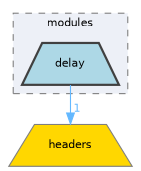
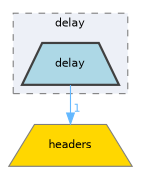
  digraph {
    compound=true
    node [fontname=Helvetica fontsize=10 shape=trapezium]
    n1 [color=grey25 fillcolor=lightblue height=0.2 label=delay style="filled,bold" width=0.4]
    n2 [color=grey50 fillcolor=gold height=0.2 label=headers style=filled width=0.4]
    subgraph cluster_1 {
      bgcolor="#edf0f7"
      fontname=Helvetica
      fontsize=10
-     label=modules
+     label=delay
      pencolor=grey50
      style="filled,dashed"
      n1
    }
    n1 -> n2 [color=steelblue1 fontcolor=steelblue1 fontname=Helvetica fontsize=10 headlabel=1 labeldistance=1.5 labelfontname=Helvetica labelfontsize=10]
  }
